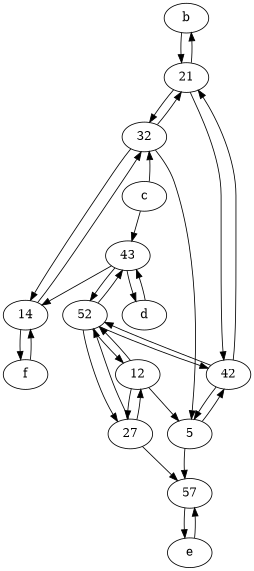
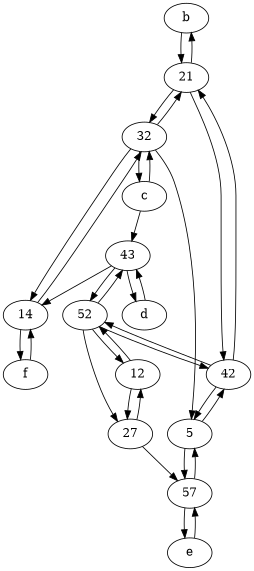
  digraph {
    b
    21
    42
    32
    n5 [label=12]
    52
    27
    43
    5
    57
    14
    d
    c
    e
    f
    b -> 21
    21 -> b
    21 -> 42
    21 -> 32
    42 -> 21
    42 -> 52
    42 -> 5
    32 -> 21
    32 -> 5
    32 -> 14
+   32 -> c
    n5 -> 52
    n5 -> 27
    52 -> 42
    52 -> n5
    52 -> 27
    52 -> 43
    27 -> n5
-   27 -> 52
    27 -> 57
    43 -> 52
    43 -> 14
    43 -> d
    5 -> 42
    5 -> 57
-   n5 -> 5
+   57 -> 5
    57 -> e
    14 -> 32
    14 -> f
    d -> 43
    c -> 32
    c -> 43
    e -> 57
    f -> 14
  }
